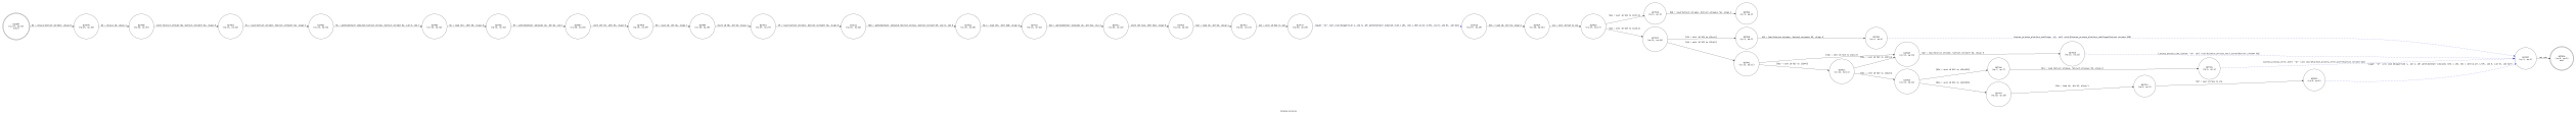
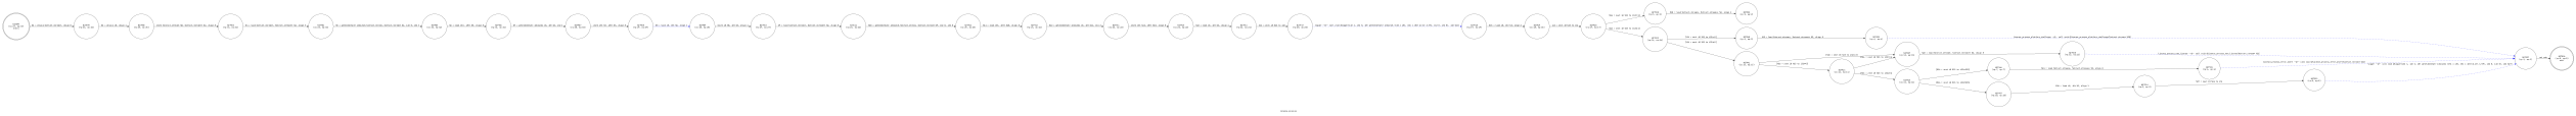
  digraph {
    fontname="JetBrains Mono"
    label=licence_process
    rankdir=LR
    node [fontname="JetBrains Mono" shape=circle]
    edge [fontname="JetBrains Mono"]
    n1 [label="N27896\n(rp:0, ep:0)\nexit" shape=doublecircle]
    n2 [label="N27897\n(rp:37, ep:37)\nentry" shape=doublecircle]
    n3 [label="N27899\n(rp:36, ep:36)"]
    n4 [label="N27900\n(rp:35, ep:35)"]
    n5 [label="N27903\n(rp:34, ep:34)"]
    n6 [label="N27904\n(rp:33, ep:33)"]
    n7 [label="N27905\n(rp:32, ep:32)"]
    n8 [label="N27906\n(rp:31, ep:31)"]
    n9 [label="N27907\n(rp:30, ep:30)"]
    n10 [label="N27908\n(rp:29, ep:29)"]
    n11 [label="N27909\n(rp:28, ep:28)"]
    n12 [label="N27910\n(rp:27, ep:27)"]
    n13 [label="N27611\n(rp:26, ep:26)"]
    n14 [label="N27912\n(rp:25, ep:25)"]
    n15 [label="N27913\n(rp:24, ep:24)"]
    n16 [label="N27914\n(rp:23, ep:23)"]
    n17 [label="N27915\n(rp:22, ep:22)"]
    n18 [label="N27916\n(rp:21, ep:21)"]
    n19 [label="N27917\n(rp:20, ep:20)"]
    n20 [label="N27918\n(rp:19, ep:19)"]
    n21 [label="N27919\n(rp:18, ep:18)"]
    n22 [label="N27920\n(rp:17, ep:17)"]
    n23 [label="N27938\n(rp:3, ep:3)"]
    n24 [label="N27939\n(rp:16, ep:16)"]
    n25 [label="N27922\n(rp:2, ep:2)"]
    n26 [label="N27940\n(rp:5, ep:5)"]
    n27 [label="N27941\n(rp:15, ep:15)"]
    n28 [label="N27925\n(rp:4, ep:4)"]
    n29 [label="N27927\n(rp:13, ep:13)"]
    n30 [label="N27943\n(rp:14, ep:14)"]
    n31 [label="N27937\n(rp:1, ep:1)"]
    n32 [label="N27928\n(rp:12, ep:12)"]
    n33 [label="N27931\n(rp:6, ep:6)"]
    n34 [label="N27934\n(rp:9, ep:9)"]
    n35 [label="N27935\n(rp:8, ep:8)"]
    n36 [label="N27945\n(rp:11, ep:11)"]
    n37 [label="N27946\n(rp:7, ep:7)"]
    n38 [label="N27947\n(rp:10, ep:10)"]
    n2 -> n3 [label="%2 = alloca %struct.stream*, align 8"]
    n3 -> n4 [label="%3 = alloca i8, align 1"]
    n4 -> n5 [label="store %struct.stream* %0, %struct.stream** %2, align 8"]
    n5 -> n6 [label="%4 = load %struct.stream*, %struct.stream** %2, align 8"]
    n6 -> n7 [label="%5 = getelementptr inbounds %struct.stream, %struct.stream* %4, i32 0, i32 0"]
    n7 -> n8 [label="%6 = load i8*, i8** %5, align 8"]
    n8 -> n9 [label="%7 = getelementptr inbounds i8, i8* %6, i32 1"]
    n9 -> n10 [label="store i8* %7, i8** %5, align 8"]
-   n10 -> n11 [label="%8 = load i8, i8* %6, align 1"]
+   n10 -> n11 [label="%8 = load i8, i8* %6, align 1" color=blue]
    n11 -> n12 [label="store i8 %8, i8* %3, align 1"]
    n12 -> n13 [label="%9 = load %struct.stream*, %struct.stream** %2, align 8"]
    n13 -> n14 [label="%10 = getelementptr inbounds %struct.stream, %struct.stream* %9, i32 0, i32 0"]
    n14 -> n15 [label="%11 = load i8*, i8** %10, align 8"]
    n15 -> n16 [label="%12 = getelementptr inbounds i8, i8* %11, i64 3"]
    n16 -> n17 [label="store i8* %12, i8** %10, align 8"]
    n17 -> n18 [label="%13 = load i8, i8* %3, align 1"]
    n18 -> n19 [label="%14 = zext i8 %13 to i32"]
    n19 -> n20 [color=blue label="logger --@-- call void @logger(i32 4, i32 0, i8* getelementptr inbounds ([66 x i8], [66 x i8]* @.str.3.574, i32 0, i32 0), i32 %14)" style=dashed]
    n20 -> n21 [label="%15 = load i8, i8* %3, align 1"]
    n21 -> n22 [label="%16 = zext i8 %15 to i32"]
    n22 -> n23 [label="[%16 = zext i8 %15 to i32==1]"]
    n22 -> n24 [label="[%16 = zext i8 %15 to i32!=1]"]
    n23 -> n25 [label="%18 = load %struct.stream*, %struct.stream** %2, align 8"]
    n24 -> n26 [label="[%16 = zext i8 %15 to i32==2]"]
    n24 -> n27 [label="[%16 = zext i8 %15 to i32!=2]"]
    n26 -> n28 [label="%20 = load %struct.stream*, %struct.stream** %2, align 8"]
    n27 -> n29 [label="[%16 = zext i8 %15 to i32==3]"]
    n27 -> n30 [label="[%16 = zext i8 %15 to i32!=3]"]
    n28 -> n31 [color=blue label="licence_process_platform_challenge --@-- call void @licence_process_platform_challenge(%struct.stream* %20)" style=dashed]
    n29 -> n32 [label="%22 = load %struct.stream*, %struct.stream** %2, align 8"]
    n30 -> n29 [label="[%16 = zext i8 %15 to i32==4]"]
    n30 -> n36 [label="[%16 = zext i8 %15 to i32!=4]"]
    n31 -> n1 [label="ret void"]
    n32 -> n31 [color=blue label="licence_process_new_license --@-- call void @licence_process_new_license(%struct.stream* %22)" style=dashed]
    n33 -> n31 [color=blue label="licence_process_error_alert --@-- call void @licence_process_error_alert(%struct.stream* %24)" style=dashed]
    n34 -> n35 [label="%27 = zext i8 %26 to i32"]
    n35 -> n31 [color=blue label="logger --@-- call void @logger(i32 4, i32 2, i8* getelementptr inbounds ([51 x i8], [51 x i8]* @.str.4.575, i32 0, i32 0), i32 %27)" style=dashed]
    n36 -> n37 [label="[%16 = zext i8 %15 to i32==255]"]
    n36 -> n38 [label="[%16 = zext i8 %15 to i32!=255]"]
    n37 -> n33 [label="%24 = load %struct.stream*, %struct.stream** %2, align 8"]
    n38 -> n34 [label="%26 = load i8, i8* %3, align 1"]
  }
